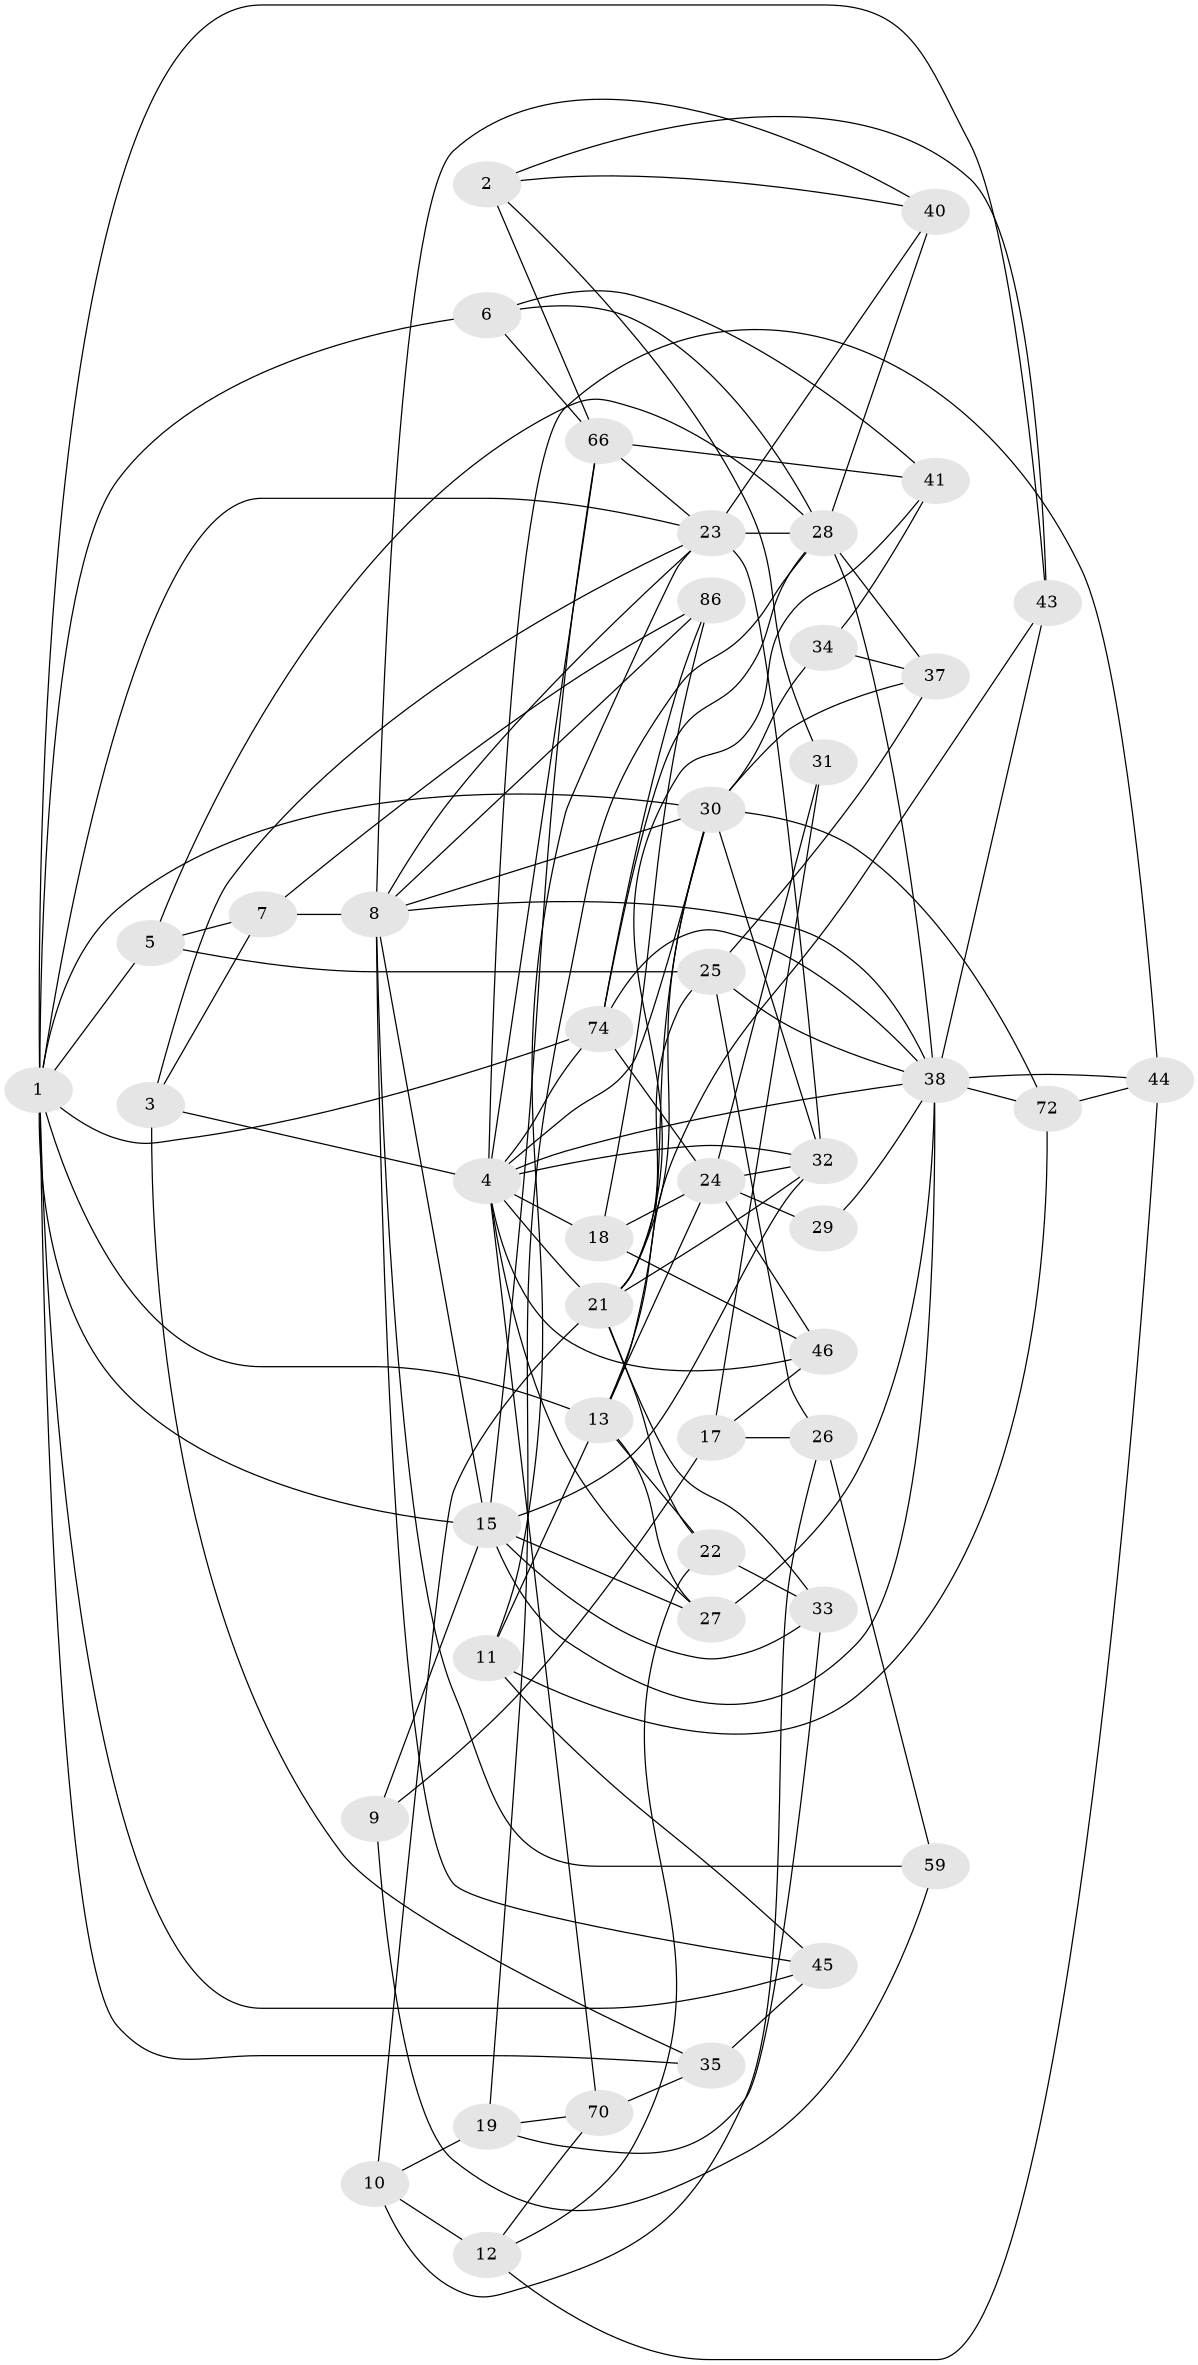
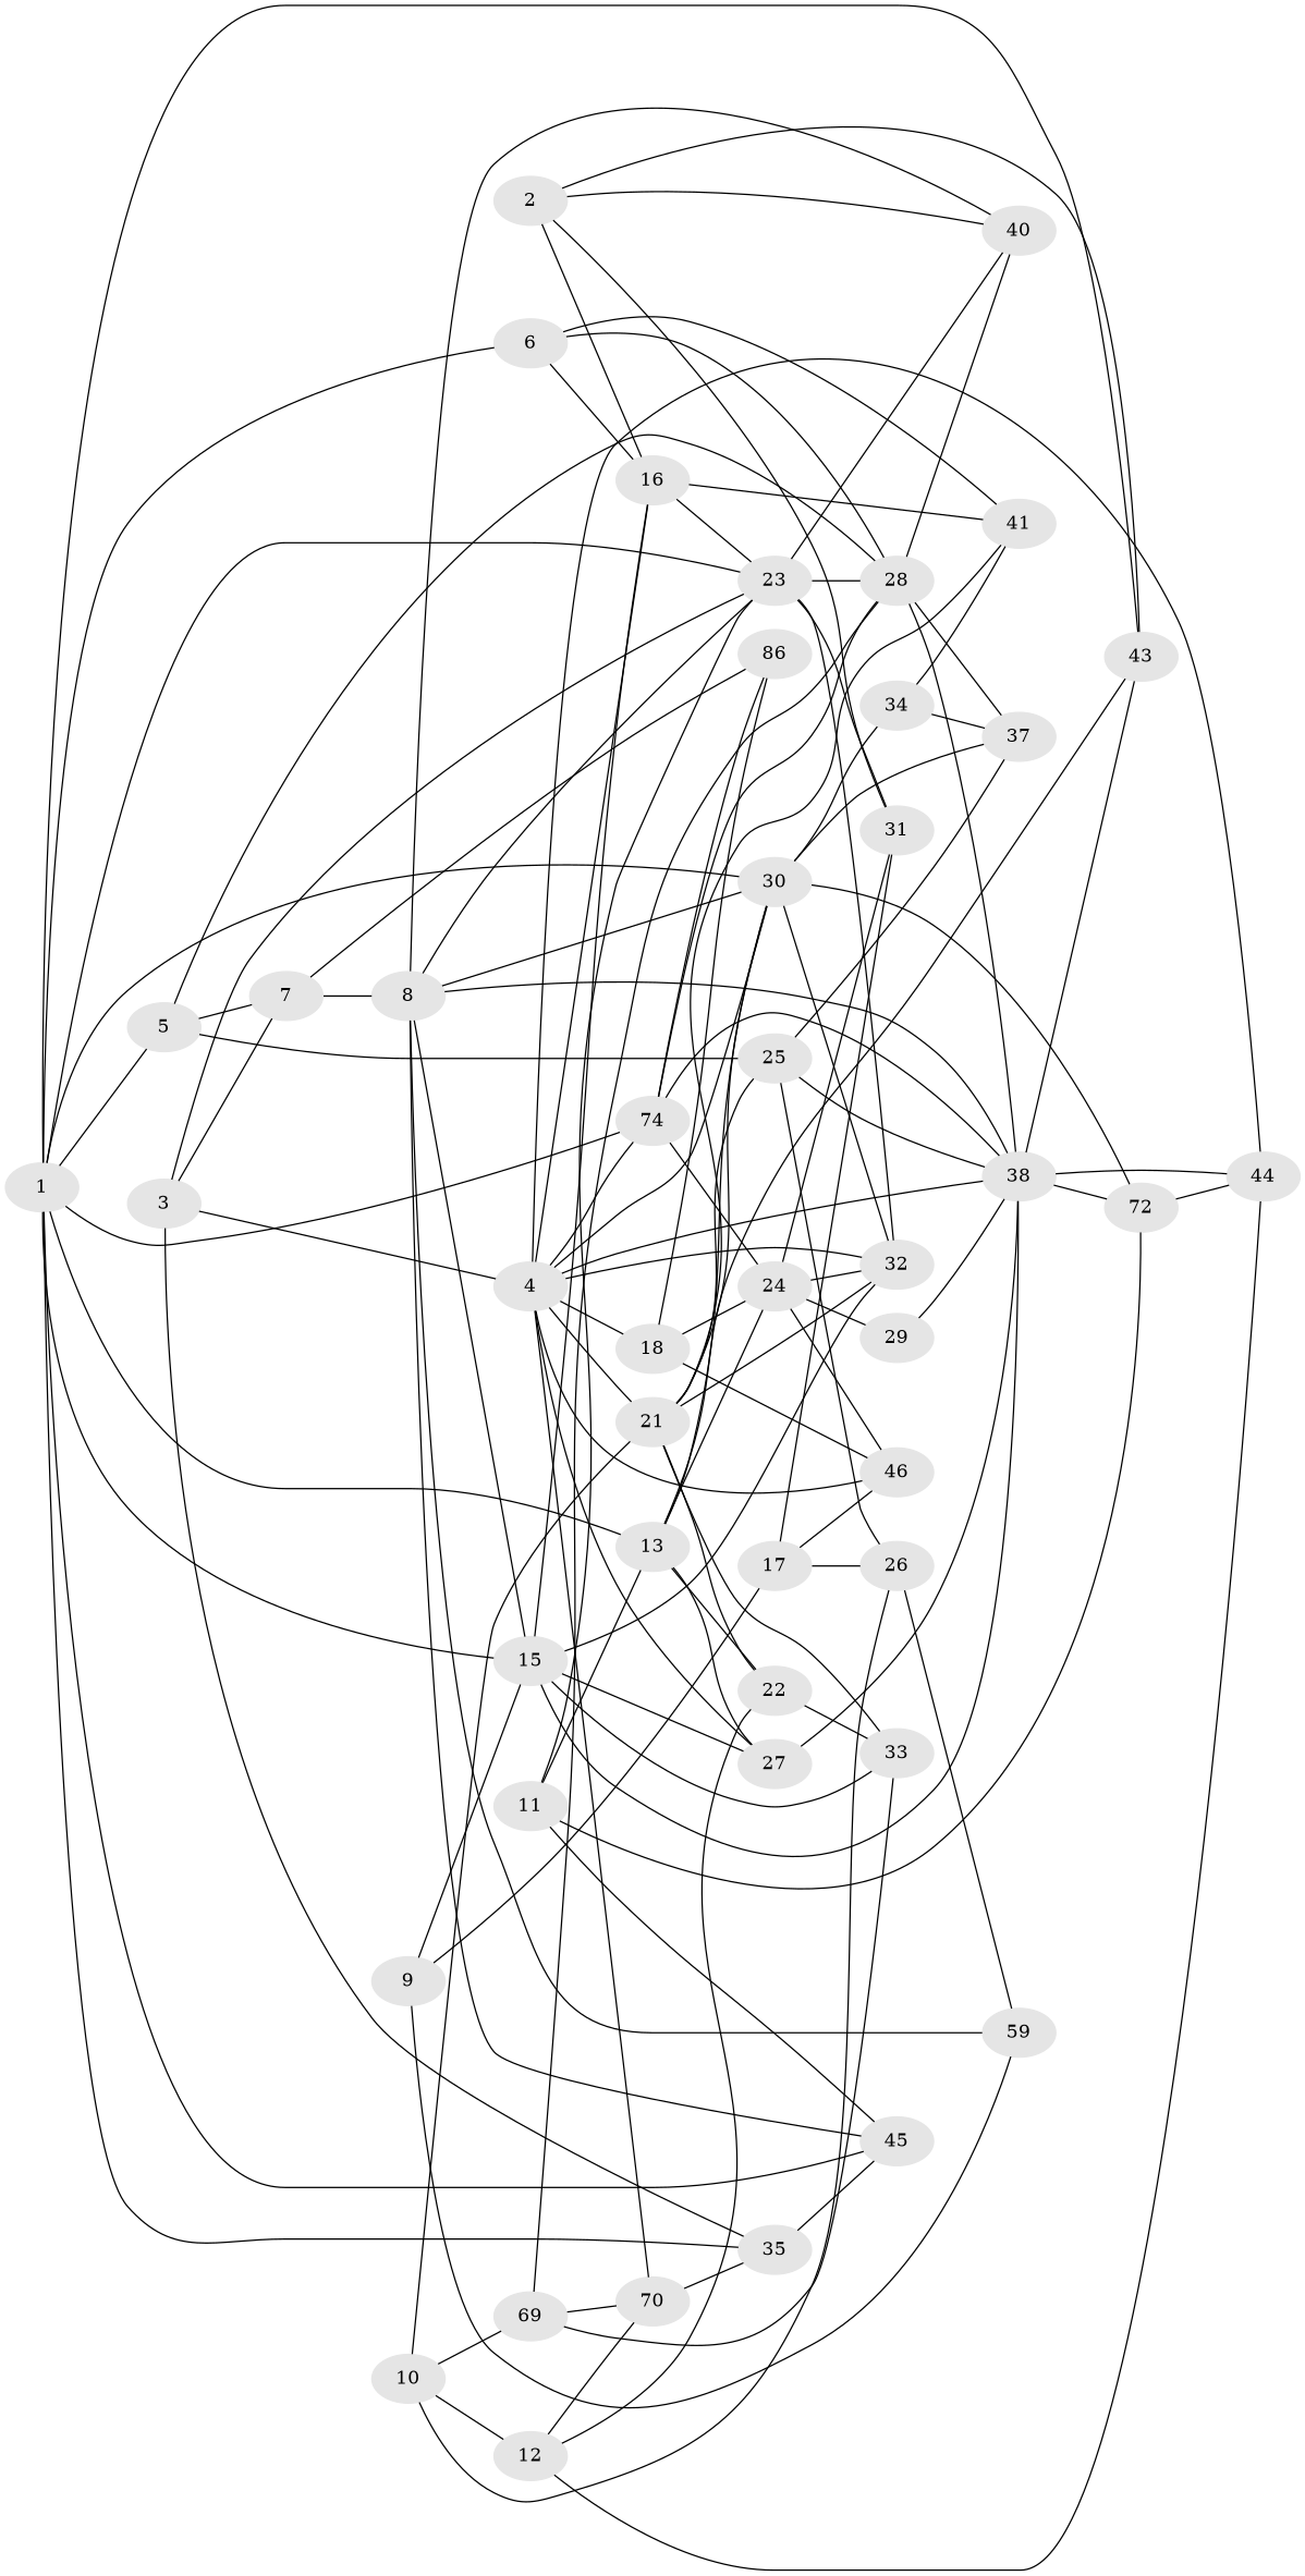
  graph {
    rankdir=LR
    node [color=gray90 style=filled]
    edge [weight=1.0]
    1
    5
    6
    13
    n5 [label=74]
    15
    23
    30
    35
    43
    45
    7
    28
    25
-   16 [label=66]
+   16
    41
    27
    22
    24
    38
    n21 [label=86]
    32
    33
    31
    40
    n26 [label=72]
    37
    34
    2
    3
    4
    18
    n33 [label=70]
    21
    44
    46
    8
    n38 [label=59]
    9
    17
    26
    10
    12
-   19
+   19 [label=69]
    11
    29
    1 -- 5
    1 -- 6
    1 -- 13
    1 -- n5
    1 -- 15 [weight=2.0]
    1 -- 23 [weight=2.0]
    1 -- 30
    1 -- 35
    1 -- 43
    1 -- 45
    5 -- 7
    5 -- 28
    5 -- 25
    6 -- 28
    6 -- 16
    6 -- 41
    13 -- 30 [weight=2.0]
    13 -- 43
    13 -- 27
    13 -- 22
    13 -- 24
    n5 -- 28
    n5 -- 24
    n5 -- 38
    n5 -- n21
    15 -- 16 [weight=3.0]
    15 -- 27
    15 -- 38 [weight=2.0]
    15 -- 32
    15 -- 33
    23 -- 28
    23 -- 32
+   23 -- 31
    23 -- 40
    30 -- 32
    30 -- n26
    30 -- 37
    30 -- 34 [weight=2.0]
    35 -- 45
    7 -- n21
    7 -- 8
    28 -- 38
    28 -- 40
    28 -- 37
    25 -- 38
    25 -- 37
    25 -- 26
    16 -- 23
    16 -- 41
    27 -- 38
    22 -- 33
    24 -- 32
    24 -- 31
    24 -- 46
    24 -- 29 [weight=3.0]
    38 -- 43
    38 -- n26
    38 -- 44
    n26 -- 44
    34 -- 41
    34 -- 37
    2 -- 43
    2 -- 16
    2 -- 31
    2 -- 40
    3 -- 23
    3 -- 35
    3 -- 7
    3 -- 4
    4 -- n5
    4 -- 30
    4 -- 16
    4 -- 27
    4 -- 38
    4 -- 32
    4 -- 18
    4 -- n33
    4 -- 21
    4 -- 44
    4 -- 46
    18 -- 24
    18 -- n21
    18 -- 46
    n33 -- 35
    21 -- 30 [weight=2.0]
    21 -- 25
    21 -- 41
    21 -- 22
    21 -- 32 [weight=3.0]
    21 -- 33
    8 -- 15
    8 -- 23
    8 -- 30
    8 -- 45
    8 -- 38
-   8 -- n21
    8 -- 40
    8 -- n38 [weight=2.0]
    9 -- 15
    9 -- n38
    9 -- 17
    17 -- 31
    17 -- 46
    17 -- 26
    26 -- n38
    10 -- 21
    10 -- 26
    10 -- 12
    10 -- 19
    12 -- 22
    12 -- n33
    12 -- 44
    19 -- 28
    19 -- 33
    19 -- n33
    11 -- 13
    11 -- 23
    11 -- 45
    11 -- n26
    29 -- 38
  }
